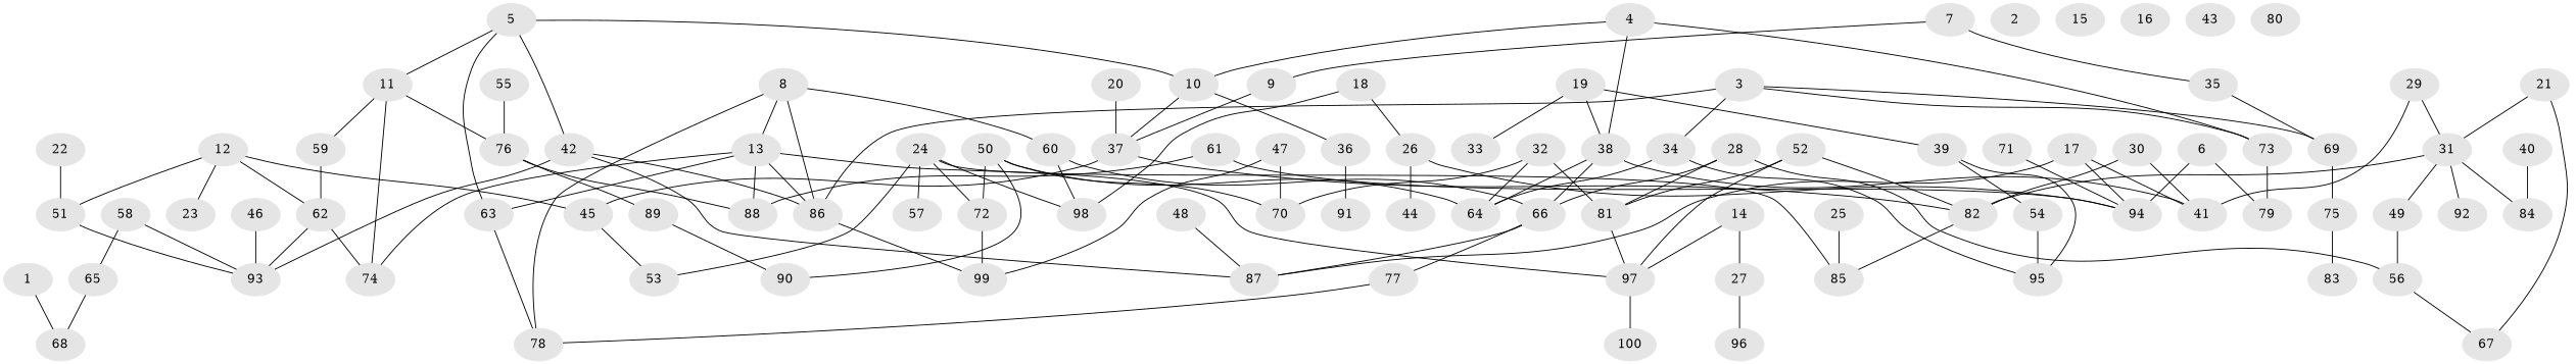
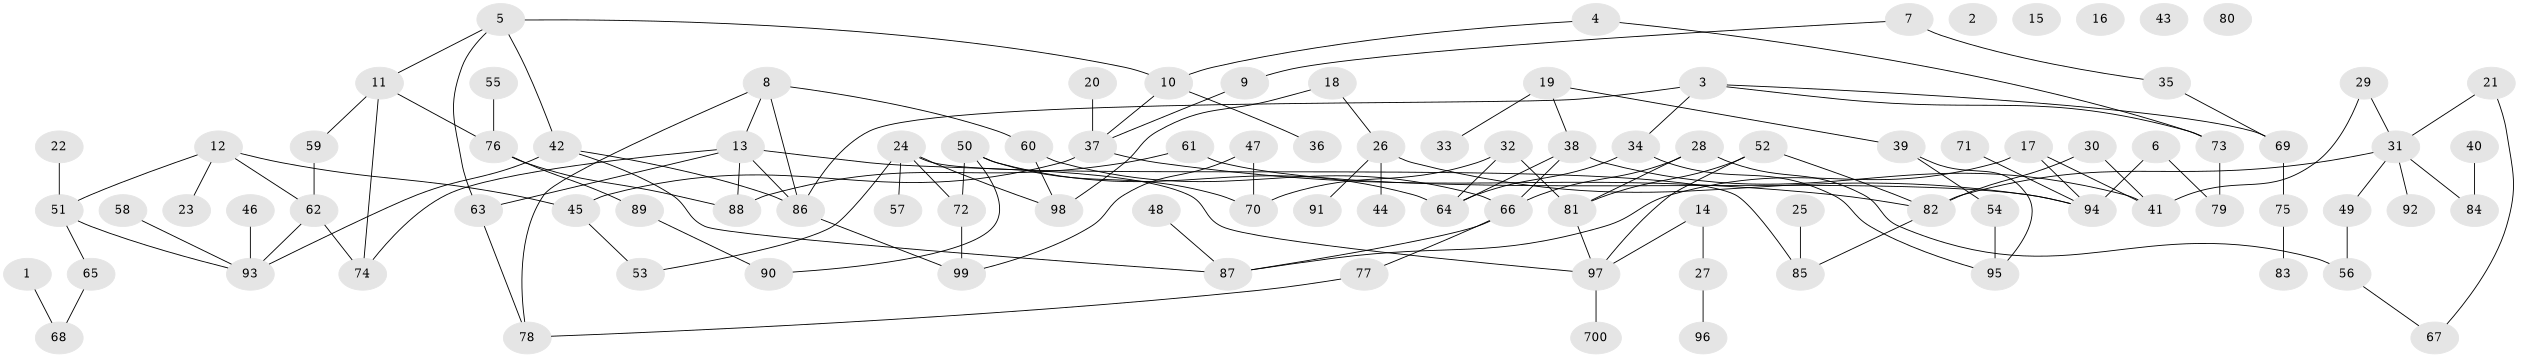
  graph {
    node [color=gray90 style=filled]
    1
    68
    2
    3
    34
    69
    73
    86
    64
    95
    75
    79
    99
    4
    10
    38
    37
    36
    41
    66
    5
    11
    42
    63
    59
    74
    76
    87
    93
    78
    6
    94
    7
    9
    35
    8
    13
    60
    88
    97
    98
    45
    82
    62
    89
    12
    23
    51
    53
-   100
+   100 [label=700]
    14
    27
    96
    15
    16
    17
    18
    26
    44
    91
    19
    33
    39
    54
    20
    21
    31
    67
    49
    84
    92
    22
    24
    57
    72
    85
    25
    28
    56
    81
    77
    29
    30
    32
    70
    40
    43
    46
    47
    48
    50
    90
    52
    55
    58
    65
    71
    61
    83
    80
    1 -- 68
    3 -- 34
    3 -- 69
    3 -- 73
    3 -- 86
    34 -- 64
    34 -- 95
    69 -- 75
    73 -- 79
    86 -- 99
    75 -- 83
    4 -- 73
    4 -- 10
-   4 -- 38
    10 -- 37
    10 -- 36
    38 -- 64
    38 -- 41
    38 -- 66
    37 -- 45
    37 -- 82
    66 -- 87
    66 -- 77
    5 -- 10
    5 -- 11
    5 -- 42
    5 -- 63
    11 -- 59
    11 -- 74
    11 -- 76
    42 -- 86
    42 -- 87
    42 -- 93
    63 -- 78
    59 -- 62
    76 -- 88
    76 -- 89
    6 -- 79
    6 -- 94
    7 -- 9
    7 -- 35
    9 -- 37
    35 -- 69
    8 -- 86
    8 -- 78
    8 -- 13
    8 -- 60
    13 -- 86
    13 -- 63
    13 -- 74
    13 -- 88
    13 -- 97
    60 -- 66
    60 -- 98
    97 -- 100
    45 -- 53
    82 -- 85
    62 -- 74
    62 -- 93
    89 -- 90
    12 -- 45
    12 -- 62
    12 -- 23
    12 -- 51
    51 -- 93
    14 -- 97
    14 -- 27
    27 -- 96
    17 -- 41
    17 -- 87
    17 -- 94
    18 -- 98
    18 -- 26
    26 -- 94
    26 -- 44
-   36 -- 91
+   26 -- 91
    19 -- 38
    19 -- 33
    19 -- 39
    39 -- 95
    39 -- 54
    54 -- 95
    20 -- 37
    21 -- 31
    21 -- 67
    31 -- 82
    31 -- 49
    31 -- 84
    31 -- 92
    49 -- 56
    22 -- 51
    24 -- 98
    24 -- 53
    24 -- 57
    24 -- 72
    24 -- 85
    72 -- 99
    25 -- 85
    28 -- 66
    28 -- 56
    28 -- 81
    56 -- 67
    81 -- 97
    77 -- 78
    29 -- 41
    29 -- 31
    30 -- 41
    30 -- 82
    32 -- 64
    32 -- 81
    32 -- 70
    40 -- 84
    46 -- 93
    47 -- 99
    47 -- 70
    48 -- 87
    50 -- 64
    50 -- 72
    50 -- 70
    50 -- 90
    52 -- 97
    52 -- 82
    52 -- 81
    55 -- 76
    58 -- 93
-   58 -- 65
+   51 -- 65
    65 -- 68
    71 -- 94
    61 -- 94
    61 -- 88
  }
